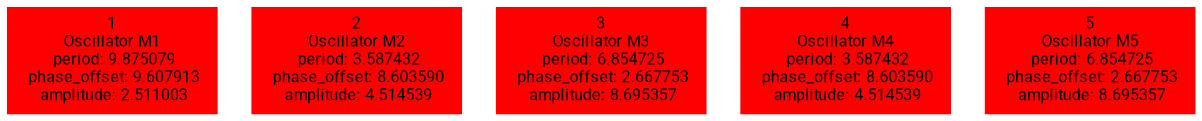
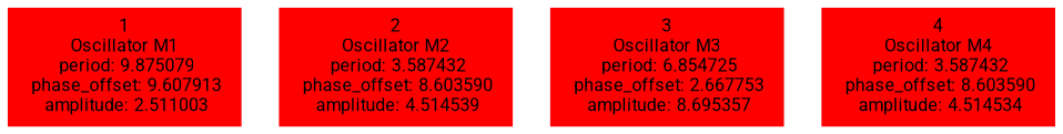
  digraph {
    forcelabels=true
    fontname=Roboto
    node [color=red fontsize=8 shape=box style=filled fontname=Roboto]
    n1 [label=<1<BR />Oscillator M1<BR /> period: 9.875079<BR /> phase_offset: 9.607913<BR /> amplitude: 2.511003>]
    n2 [label=<2<BR />Oscillator M2<BR /> period: 3.587432<BR /> phase_offset: 8.603590<BR /> amplitude: 4.514539>]
    n3 [label=<3<BR />Oscillator M3<BR /> period: 6.854725<BR /> phase_offset: 2.667753<BR /> amplitude: 8.695357>]
-   n4 [label=<4<BR />Oscillator M4<BR /> period: 3.587432<BR /> phase_offset: 8.603590<BR /> amplitude: 4.514539>]
-   n5 [label=<5<BR />Oscillator M5<BR /> period: 6.854725<BR /> phase_offset: 2.667753<BR /> amplitude: 8.695357>]
+   n4 [label=<4<BR />Oscillator M4<BR /> period: 3.587432<BR /> phase_offset: 8.603590<BR /> amplitude: 4.514534>]
  }
